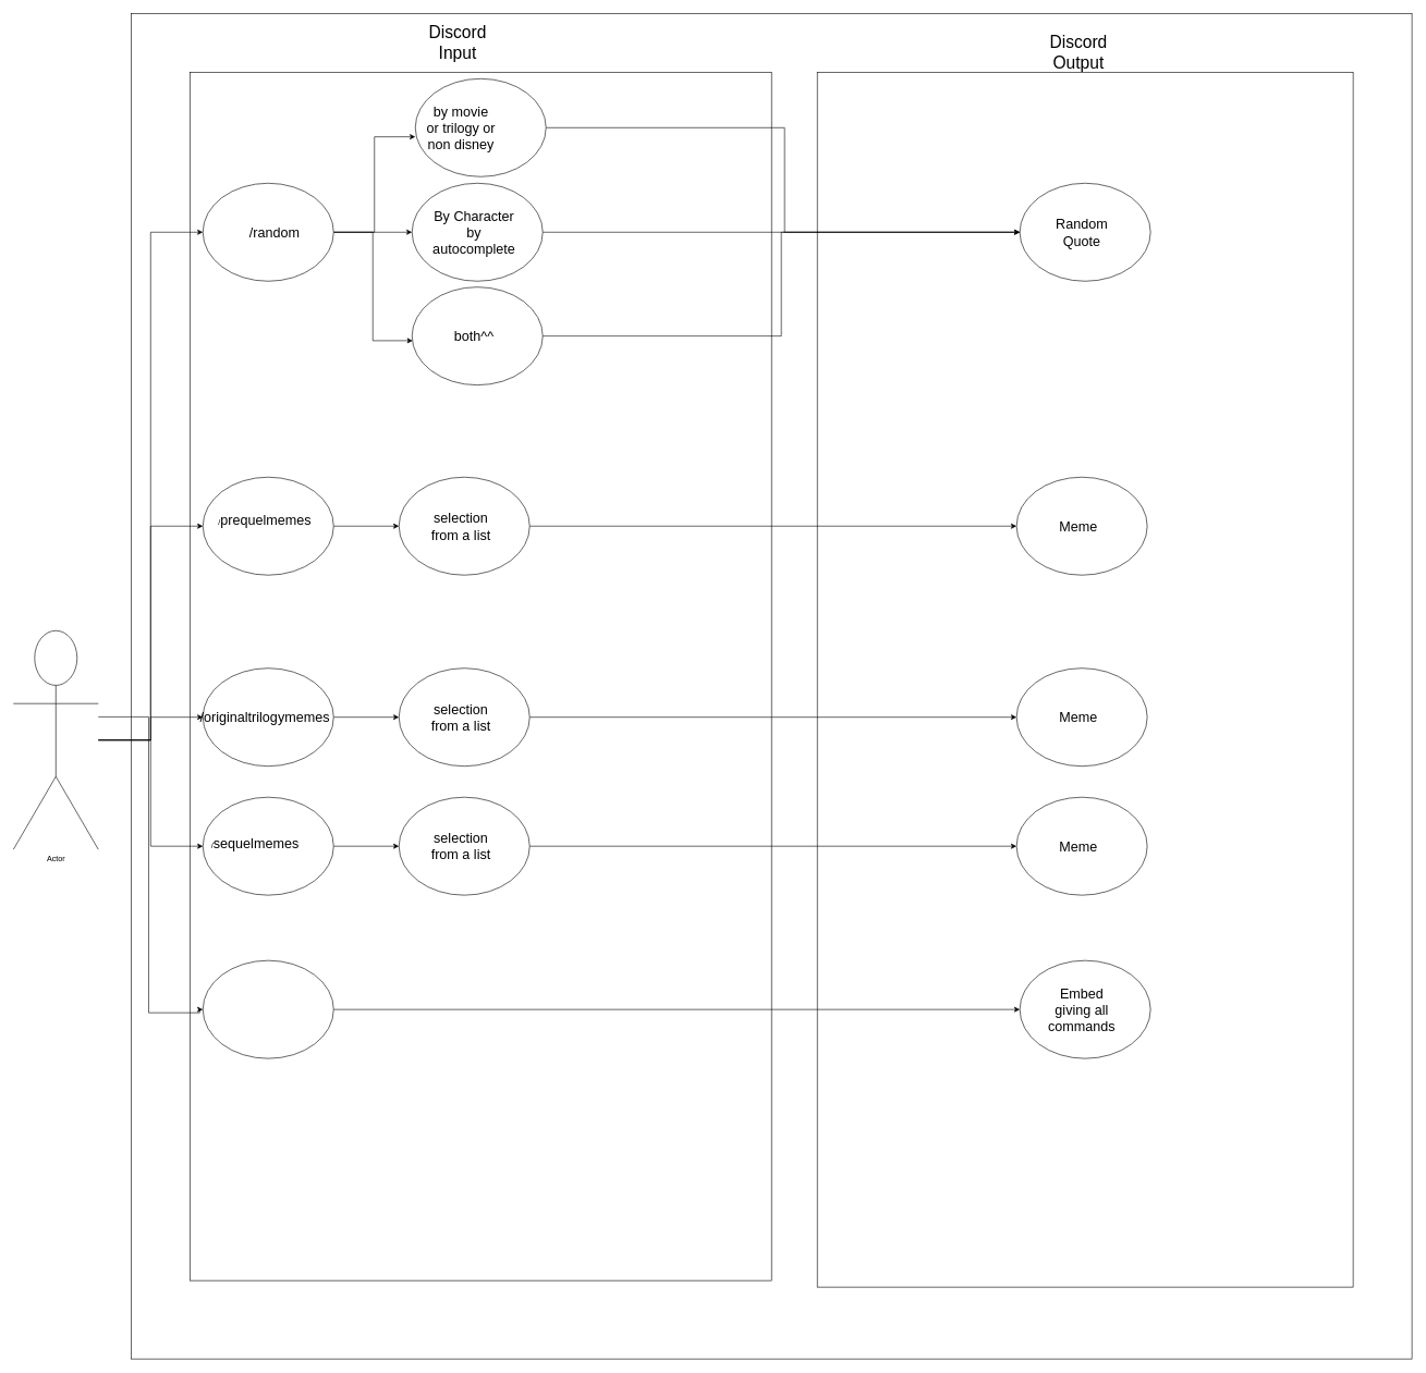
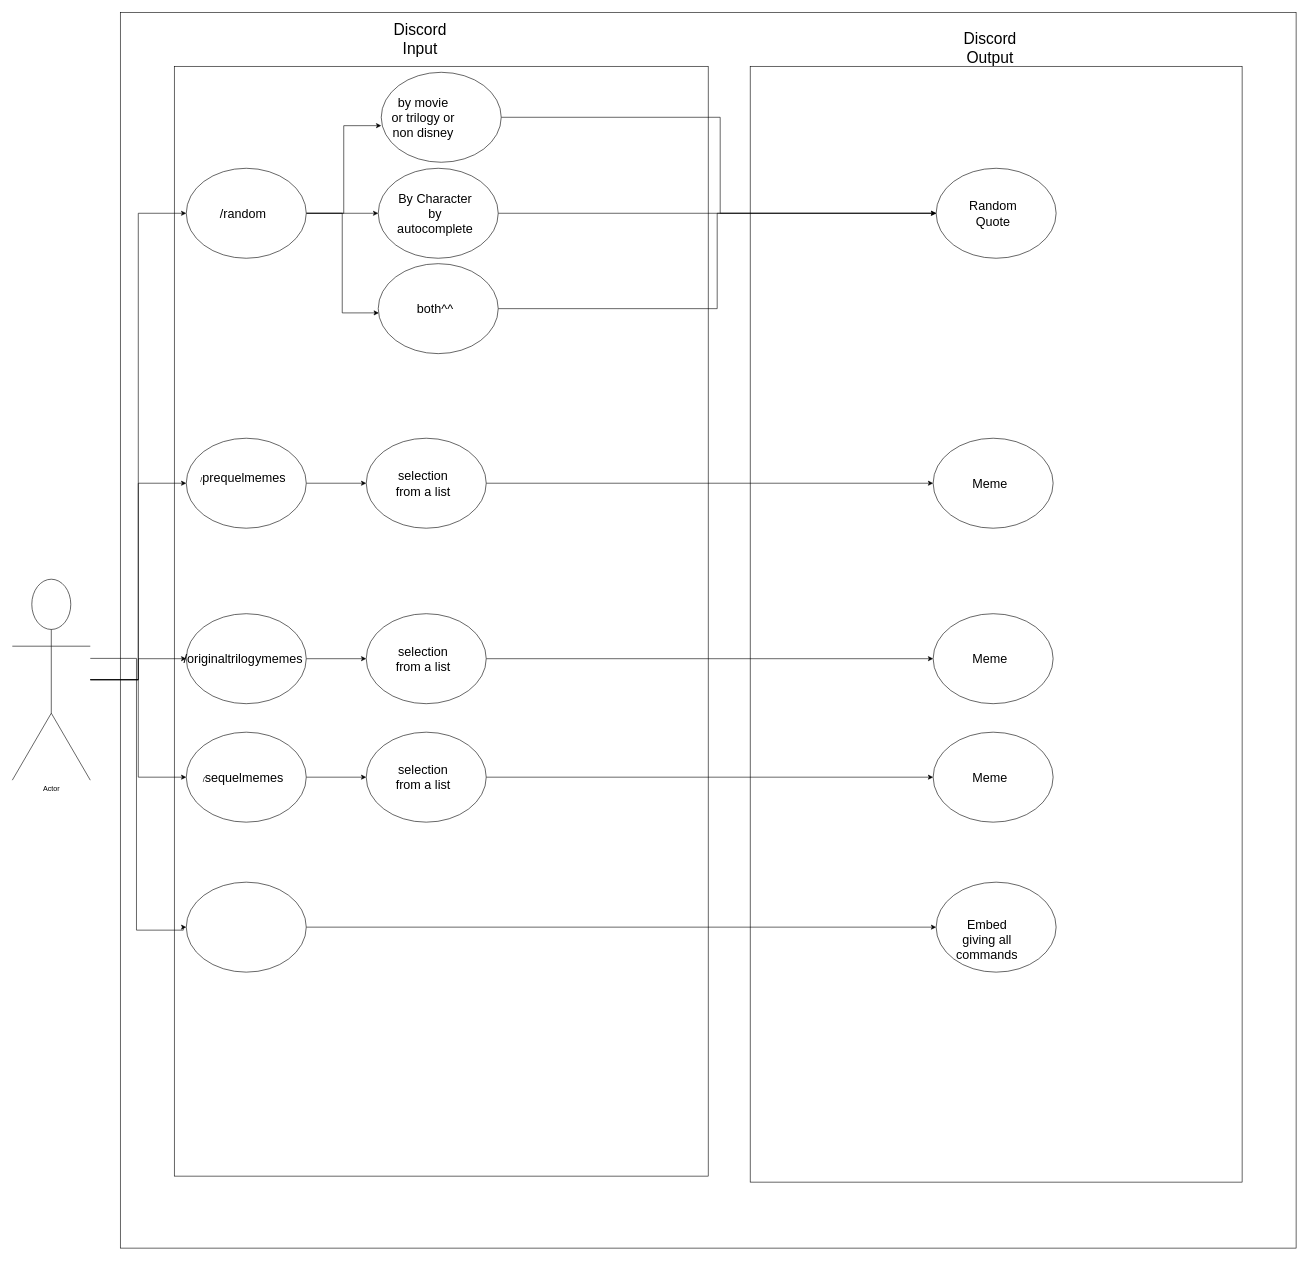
  <mxCell id="0" />
  <mxCell id="1" parent="0" />
  <mxCell id="2" value="" style="rounded=0;whiteSpace=wrap;html=1;" vertex="1" parent="1"><mxGeometry x="200" y="20" width="1960" height="2060" as="geometry" /></mxCell>
  <mxCell id="3" value="" style="rounded=0;whiteSpace=wrap;html=1;" vertex="1" parent="1"><mxGeometry x="290" y="110" width="890" height="1850" as="geometry" /></mxCell>
  <mxCell id="4" value="" style="rounded=0;whiteSpace=wrap;html=1;" vertex="1" parent="1"><mxGeometry x="1250" y="110" width="820" height="1860" as="geometry" /></mxCell>
  <mxCell id="5" style="edgeStyle=orthogonalEdgeStyle;rounded=0;orthogonalLoop=1;jettySize=auto;html=1;entryX=0;entryY=0.5;entryDx=0;entryDy=0;" edge="1" parent="1" source="10" target="14"><mxGeometry relative="1" as="geometry" /></mxCell>
  <mxCell id="6" style="edgeStyle=orthogonalEdgeStyle;rounded=0;orthogonalLoop=1;jettySize=auto;html=1;entryX=0;entryY=0.5;entryDx=0;entryDy=0;" edge="1" parent="1" source="10" target="29"><mxGeometry relative="1" as="geometry" /></mxCell>
  <mxCell id="7" style="edgeStyle=orthogonalEdgeStyle;rounded=0;orthogonalLoop=1;jettySize=auto;html=1;entryX=0;entryY=0.5;entryDx=0;entryDy=0;" edge="1" parent="1" source="10" target="38"><mxGeometry relative="1" as="geometry" /></mxCell>
  <mxCell id="8" style="edgeStyle=orthogonalEdgeStyle;rounded=0;orthogonalLoop=1;jettySize=auto;html=1;entryX=0;entryY=0.5;entryDx=0;entryDy=0;" edge="1" parent="1" source="10" target="46"><mxGeometry relative="1" as="geometry"><Array as="points"><mxPoint x="227" y="1097" /><mxPoint x="227" y="1550" /><mxPoint x="305" y="1550" /><mxPoint x="305" y="1545" /></Array></mxGeometry></mxCell>
  <mxCell id="9" style="edgeStyle=orthogonalEdgeStyle;rounded=0;orthogonalLoop=1;jettySize=auto;html=1;" edge="1" parent="1" source="10" target="50"><mxGeometry relative="1" as="geometry" /></mxCell>
  <mxCell id="10" value="Actor" style="shape=umlActor;verticalLabelPosition=bottom;verticalAlign=top;html=1;outlineConnect=0;" vertex="1" parent="1"><mxGeometry x="20" y="965" width="130" height="335" as="geometry" /></mxCell>
  <mxCell id="11" style="edgeStyle=orthogonalEdgeStyle;rounded=0;orthogonalLoop=1;jettySize=auto;html=1;entryX=0;entryY=0.593;entryDx=0;entryDy=0;entryPerimeter=0;" edge="1" parent="1" source="14" target="18"><mxGeometry relative="1" as="geometry" /></mxCell>
  <mxCell id="12" style="edgeStyle=orthogonalEdgeStyle;rounded=0;orthogonalLoop=1;jettySize=auto;html=1;" edge="1" parent="1" source="14" target="21"><mxGeometry relative="1" as="geometry" /></mxCell>
  <mxCell id="13" style="edgeStyle=orthogonalEdgeStyle;rounded=0;orthogonalLoop=1;jettySize=auto;html=1;entryX=0.005;entryY=0.547;entryDx=0;entryDy=0;entryPerimeter=0;" edge="1" parent="1" source="14" target="24"><mxGeometry relative="1" as="geometry" /></mxCell>
  <mxCell id="14" value="" style="ellipse;whiteSpace=wrap;html=1;" vertex="1" parent="1"><mxGeometry x="310" y="280" width="200" height="150" as="geometry" /></mxCell>
  <mxCell id="15" value="&lt;font style=&quot;font-size: 26px;&quot;&gt;Discord Input&lt;/font&gt;" style="text;strokeColor=none;align=center;fillColor=none;html=1;verticalAlign=middle;whiteSpace=wrap;rounded=0;" vertex="1" parent="1"><mxGeometry x="660" y="45" width="80" height="40" as="geometry" /></mxCell>
- <mxCell id="16" value="&lt;font style=&quot;font-size: 21px;&quot;&gt;/random&lt;/font&gt;" style="text;strokeColor=none;align=center;fillColor=none;html=1;verticalAlign=middle;whiteSpace=wrap;rounded=0;" vertex="1" parent="1"><mxGeometry x="365" y="320" width="110" height="70" as="geometry" /></mxCell>
+ <mxCell id="16" value="&lt;font style=&quot;font-size: 21px;&quot;&gt;/random&lt;/font&gt;" style="text;strokeColor=none;align=center;fillColor=none;html=1;verticalAlign=middle;whiteSpace=wrap;rounded=0;" vertex="1" parent="1"><mxGeometry x="350" y="320" width="110" height="70" as="geometry" /></mxCell>
  <mxCell id="17" style="edgeStyle=orthogonalEdgeStyle;rounded=0;orthogonalLoop=1;jettySize=auto;html=1;entryX=0;entryY=0.5;entryDx=0;entryDy=0;" edge="1" parent="1" source="18" target="27"><mxGeometry relative="1" as="geometry"><Array as="points"><mxPoint x="1200" y="195" /><mxPoint x="1200" y="355" /></Array></mxGeometry></mxCell>
  <mxCell id="18" value="" style="ellipse;whiteSpace=wrap;html=1;" vertex="1" parent="1"><mxGeometry x="635" y="120" width="200" height="150" as="geometry" /></mxCell>
  <mxCell id="19" value="&lt;font style=&quot;font-size: 21px;&quot;&gt;by movie or trilogy or non disney&lt;br&gt;&lt;/font&gt;" style="text;strokeColor=none;align=center;fillColor=none;html=1;verticalAlign=middle;whiteSpace=wrap;rounded=0;" vertex="1" parent="1"><mxGeometry x="650" y="160" width="110" height="70" as="geometry" /></mxCell>
  <mxCell id="20" style="edgeStyle=orthogonalEdgeStyle;rounded=0;orthogonalLoop=1;jettySize=auto;html=1;" edge="1" parent="1" source="21" target="26"><mxGeometry relative="1" as="geometry" /></mxCell>
  <mxCell id="21" value="" style="ellipse;whiteSpace=wrap;html=1;" vertex="1" parent="1"><mxGeometry x="630" y="280" width="200" height="150" as="geometry" /></mxCell>
  <mxCell id="22" value="&lt;font style=&quot;font-size: 21px;&quot;&gt;By Character by autocomplete&lt;/font&gt;" style="text;strokeColor=none;align=center;fillColor=none;html=1;verticalAlign=middle;whiteSpace=wrap;rounded=0;" vertex="1" parent="1"><mxGeometry x="670" y="320" width="110" height="70" as="geometry" /></mxCell>
  <mxCell id="23" style="edgeStyle=orthogonalEdgeStyle;rounded=0;orthogonalLoop=1;jettySize=auto;html=1;entryX=0;entryY=0.5;entryDx=0;entryDy=0;" edge="1" parent="1" source="24" target="26"><mxGeometry relative="1" as="geometry" /></mxCell>
  <mxCell id="24" value="" style="ellipse;whiteSpace=wrap;html=1;" vertex="1" parent="1"><mxGeometry x="630" y="439" width="200" height="150" as="geometry" /></mxCell>
  <mxCell id="25" value="&lt;font style=&quot;font-size: 21px;&quot;&gt;both^^&lt;/font&gt;" style="text;strokeColor=none;align=center;fillColor=none;html=1;verticalAlign=middle;whiteSpace=wrap;rounded=0;" vertex="1" parent="1"><mxGeometry x="670" y="479" width="110" height="70" as="geometry" /></mxCell>
  <mxCell id="26" value="" style="ellipse;whiteSpace=wrap;html=1;" vertex="1" parent="1"><mxGeometry x="1560" y="280" width="200" height="150" as="geometry" /></mxCell>
  <mxCell id="27" value="&lt;font style=&quot;font-size: 21px;&quot;&gt;Random Quote&lt;/font&gt;" style="text;strokeColor=none;align=center;fillColor=none;html=1;verticalAlign=middle;whiteSpace=wrap;rounded=0;" vertex="1" parent="1"><mxGeometry x="1600" y="320" width="110" height="70" as="geometry" /></mxCell>
  <mxCell id="28" style="edgeStyle=orthogonalEdgeStyle;rounded=0;orthogonalLoop=1;jettySize=auto;html=1;" edge="1" parent="1" source="29" target="32"><mxGeometry relative="1" as="geometry" /></mxCell>
  <mxCell id="29" value="" style="ellipse;whiteSpace=wrap;html=1;" vertex="1" parent="1"><mxGeometry x="310" y="730" width="200" height="150" as="geometry" /></mxCell>
  <mxCell id="30" value="/&lt;font style=&quot;font-size: 21px;&quot;&gt;prequelmemes&lt;/font&gt;" style="text;strokeColor=none;align=center;fillColor=none;html=1;verticalAlign=middle;whiteSpace=wrap;rounded=0;" vertex="1" parent="1"><mxGeometry x="350" y="760" width="110" height="70" as="geometry" /></mxCell>
  <mxCell id="31" style="edgeStyle=orthogonalEdgeStyle;rounded=0;orthogonalLoop=1;jettySize=auto;html=1;entryX=0;entryY=0.5;entryDx=0;entryDy=0;" edge="1" parent="1" source="32" target="34"><mxGeometry relative="1" as="geometry" /></mxCell>
  <mxCell id="32" value="" style="ellipse;whiteSpace=wrap;html=1;" vertex="1" parent="1"><mxGeometry x="610" y="730" width="200" height="150" as="geometry" /></mxCell>
  <mxCell id="33" value="&lt;font style=&quot;font-size: 21px;&quot;&gt;selection from a list&lt;/font&gt;" style="text;strokeColor=none;align=center;fillColor=none;html=1;verticalAlign=middle;whiteSpace=wrap;rounded=0;" vertex="1" parent="1"><mxGeometry x="650" y="770" width="110" height="70" as="geometry" /></mxCell>
  <mxCell id="34" value="" style="ellipse;whiteSpace=wrap;html=1;" vertex="1" parent="1"><mxGeometry x="1555" y="730" width="200" height="150" as="geometry" /></mxCell>
  <mxCell id="35" value="&lt;font style=&quot;font-size: 21px;&quot;&gt;Meme&lt;/font&gt;" style="text;strokeColor=none;align=center;fillColor=none;html=1;verticalAlign=middle;whiteSpace=wrap;rounded=0;" vertex="1" parent="1"><mxGeometry x="1595" y="770" width="110" height="70" as="geometry" /></mxCell>
  <mxCell id="36" value="&lt;font style=&quot;font-size: 26px;&quot;&gt;Discord Output&lt;br&gt;&lt;/font&gt;" style="text;strokeColor=none;align=center;fillColor=none;html=1;verticalAlign=middle;whiteSpace=wrap;rounded=0;" vertex="1" parent="1"><mxGeometry x="1610" y="60" width="80" height="40" as="geometry" /></mxCell>
  <mxCell id="37" style="edgeStyle=orthogonalEdgeStyle;rounded=0;orthogonalLoop=1;jettySize=auto;html=1;" edge="1" parent="1" source="38" target="41"><mxGeometry relative="1" as="geometry" /></mxCell>
  <mxCell id="38" value="" style="ellipse;whiteSpace=wrap;html=1;" vertex="1" parent="1"><mxGeometry x="310" y="1022.5" width="200" height="150" as="geometry" /></mxCell>
  <mxCell id="39" value="&lt;font style=&quot;font-size: 21px;&quot;&gt;/originaltrilogymemes&lt;/font&gt;" style="text;strokeColor=none;align=center;fillColor=none;html=1;verticalAlign=middle;whiteSpace=wrap;rounded=0;" vertex="1" parent="1"><mxGeometry x="350" y="1062.5" width="110" height="70" as="geometry" /></mxCell>
  <mxCell id="40" style="edgeStyle=orthogonalEdgeStyle;rounded=0;orthogonalLoop=1;jettySize=auto;html=1;entryX=0;entryY=0.5;entryDx=0;entryDy=0;" edge="1" parent="1" source="41" target="43"><mxGeometry relative="1" as="geometry" /></mxCell>
  <mxCell id="41" value="" style="ellipse;whiteSpace=wrap;html=1;" vertex="1" parent="1"><mxGeometry x="610" y="1022.5" width="200" height="150" as="geometry" /></mxCell>
  <mxCell id="42" value="&lt;font style=&quot;font-size: 21px;&quot;&gt;selection from a list&lt;/font&gt;" style="text;strokeColor=none;align=center;fillColor=none;html=1;verticalAlign=middle;whiteSpace=wrap;rounded=0;" vertex="1" parent="1"><mxGeometry x="650" y="1062.5" width="110" height="70" as="geometry" /></mxCell>
  <mxCell id="43" value="" style="ellipse;whiteSpace=wrap;html=1;" vertex="1" parent="1"><mxGeometry x="1555" y="1022.5" width="200" height="150" as="geometry" /></mxCell>
  <mxCell id="44" value="&lt;font style=&quot;font-size: 21px;&quot;&gt;Meme&lt;/font&gt;" style="text;strokeColor=none;align=center;fillColor=none;html=1;verticalAlign=middle;whiteSpace=wrap;rounded=0;" vertex="1" parent="1"><mxGeometry x="1595" y="1062.5" width="110" height="70" as="geometry" /></mxCell>
  <mxCell id="45" style="edgeStyle=orthogonalEdgeStyle;rounded=0;orthogonalLoop=1;jettySize=auto;html=1;" edge="1" parent="1" source="46" target="47"><mxGeometry relative="1" as="geometry" /></mxCell>
  <mxCell id="46" value="" style="ellipse;whiteSpace=wrap;html=1;" vertex="1" parent="1"><mxGeometry x="310" y="1470" width="200" height="150" as="geometry" /></mxCell>
  <mxCell id="47" value="" style="ellipse;whiteSpace=wrap;html=1;" vertex="1" parent="1"><mxGeometry x="1560" y="1470" width="200" height="150" as="geometry" /></mxCell>
- <mxCell id="48" value="&lt;font style=&quot;font-size: 21px;&quot;&gt;Embed giving all commands&lt;/font&gt;" style="text;strokeColor=none;align=center;fillColor=none;html=1;verticalAlign=middle;whiteSpace=wrap;rounded=0;" vertex="1" parent="1"><mxGeometry x="1600" y="1510" width="110" height="70" as="geometry" /></mxCell>
+ <mxCell id="48" value="&lt;font style=&quot;font-size: 21px;&quot;&gt;Embed giving all commands&lt;/font&gt;" style="text;strokeColor=none;align=center;fillColor=none;html=1;verticalAlign=middle;whiteSpace=wrap;rounded=0;" vertex="1" parent="1"><mxGeometry x="1590" y="1530" width="110" height="70" as="geometry" /></mxCell>
  <mxCell id="49" style="edgeStyle=orthogonalEdgeStyle;rounded=0;orthogonalLoop=1;jettySize=auto;html=1;" edge="1" parent="1" source="50" target="53"><mxGeometry relative="1" as="geometry" /></mxCell>
  <mxCell id="50" value="" style="ellipse;whiteSpace=wrap;html=1;" vertex="1" parent="1"><mxGeometry x="310" y="1220" width="200" height="150" as="geometry" /></mxCell>
- <mxCell id="51" value="/&lt;font style=&quot;font-size: 21px;&quot;&gt;sequelmemes&lt;/font&gt;" style="text;strokeColor=none;align=center;fillColor=none;html=1;verticalAlign=middle;whiteSpace=wrap;rounded=0;" vertex="1" parent="1"><mxGeometry x="335" y="1255" width="110" height="70" as="geometry" /></mxCell>
+ <mxCell id="51" value="/&lt;font style=&quot;font-size: 21px;&quot;&gt;sequelmemes&lt;/font&gt;" style="text;strokeColor=none;align=center;fillColor=none;html=1;verticalAlign=middle;whiteSpace=wrap;rounded=0;" vertex="1" parent="1"><mxGeometry x="350" y="1260" width="110" height="70" as="geometry" /></mxCell>
  <mxCell id="52" style="edgeStyle=orthogonalEdgeStyle;rounded=0;orthogonalLoop=1;jettySize=auto;html=1;entryX=0;entryY=0.5;entryDx=0;entryDy=0;" edge="1" parent="1" source="53" target="55"><mxGeometry relative="1" as="geometry" /></mxCell>
  <mxCell id="53" value="" style="ellipse;whiteSpace=wrap;html=1;" vertex="1" parent="1"><mxGeometry x="610" y="1220" width="200" height="150" as="geometry" /></mxCell>
  <mxCell id="54" value="&lt;font style=&quot;font-size: 21px;&quot;&gt;selection from a list&lt;/font&gt;" style="text;strokeColor=none;align=center;fillColor=none;html=1;verticalAlign=middle;whiteSpace=wrap;rounded=0;" vertex="1" parent="1"><mxGeometry x="650" y="1260" width="110" height="70" as="geometry" /></mxCell>
  <mxCell id="55" value="" style="ellipse;whiteSpace=wrap;html=1;" vertex="1" parent="1"><mxGeometry x="1555" y="1220" width="200" height="150" as="geometry" /></mxCell>
  <mxCell id="56" value="&lt;font style=&quot;font-size: 21px;&quot;&gt;Meme&lt;/font&gt;" style="text;strokeColor=none;align=center;fillColor=none;html=1;verticalAlign=middle;whiteSpace=wrap;rounded=0;" vertex="1" parent="1"><mxGeometry x="1595" y="1260" width="110" height="70" as="geometry" /></mxCell>
